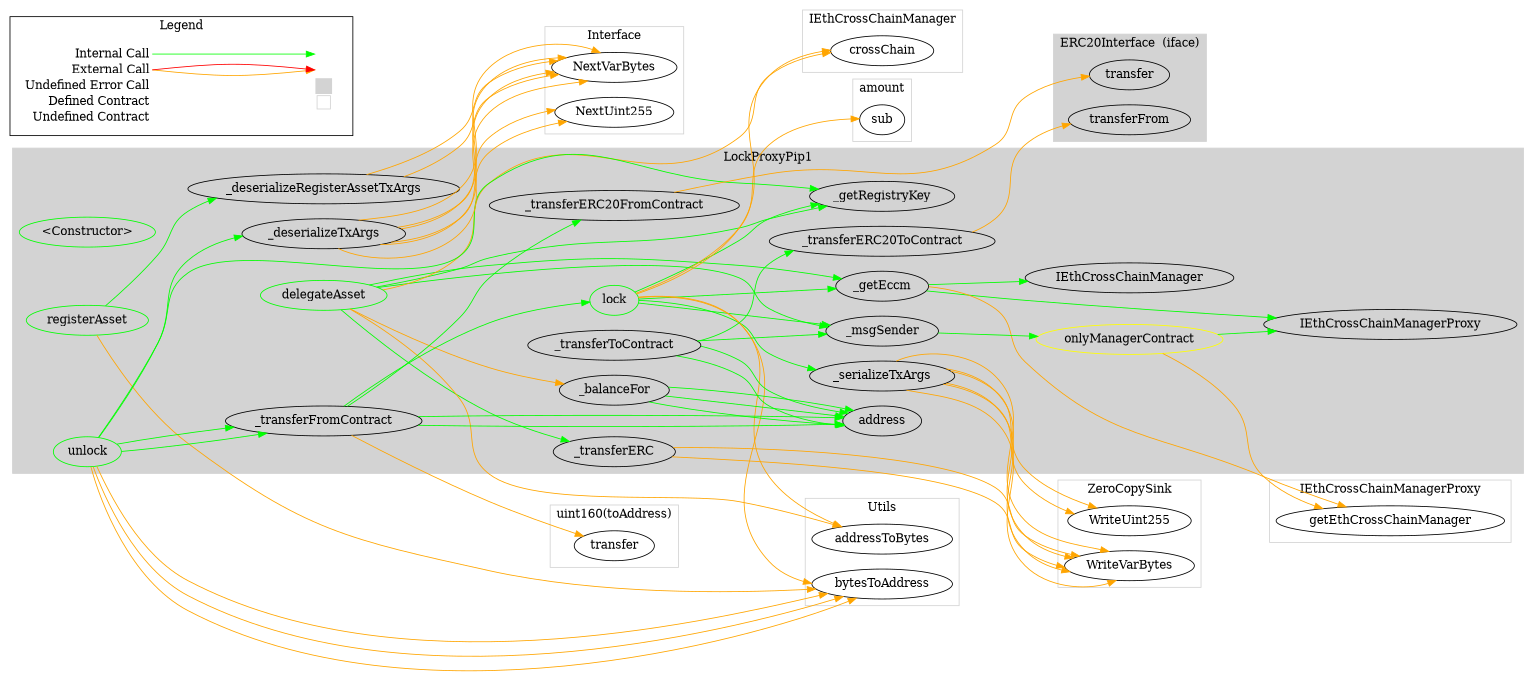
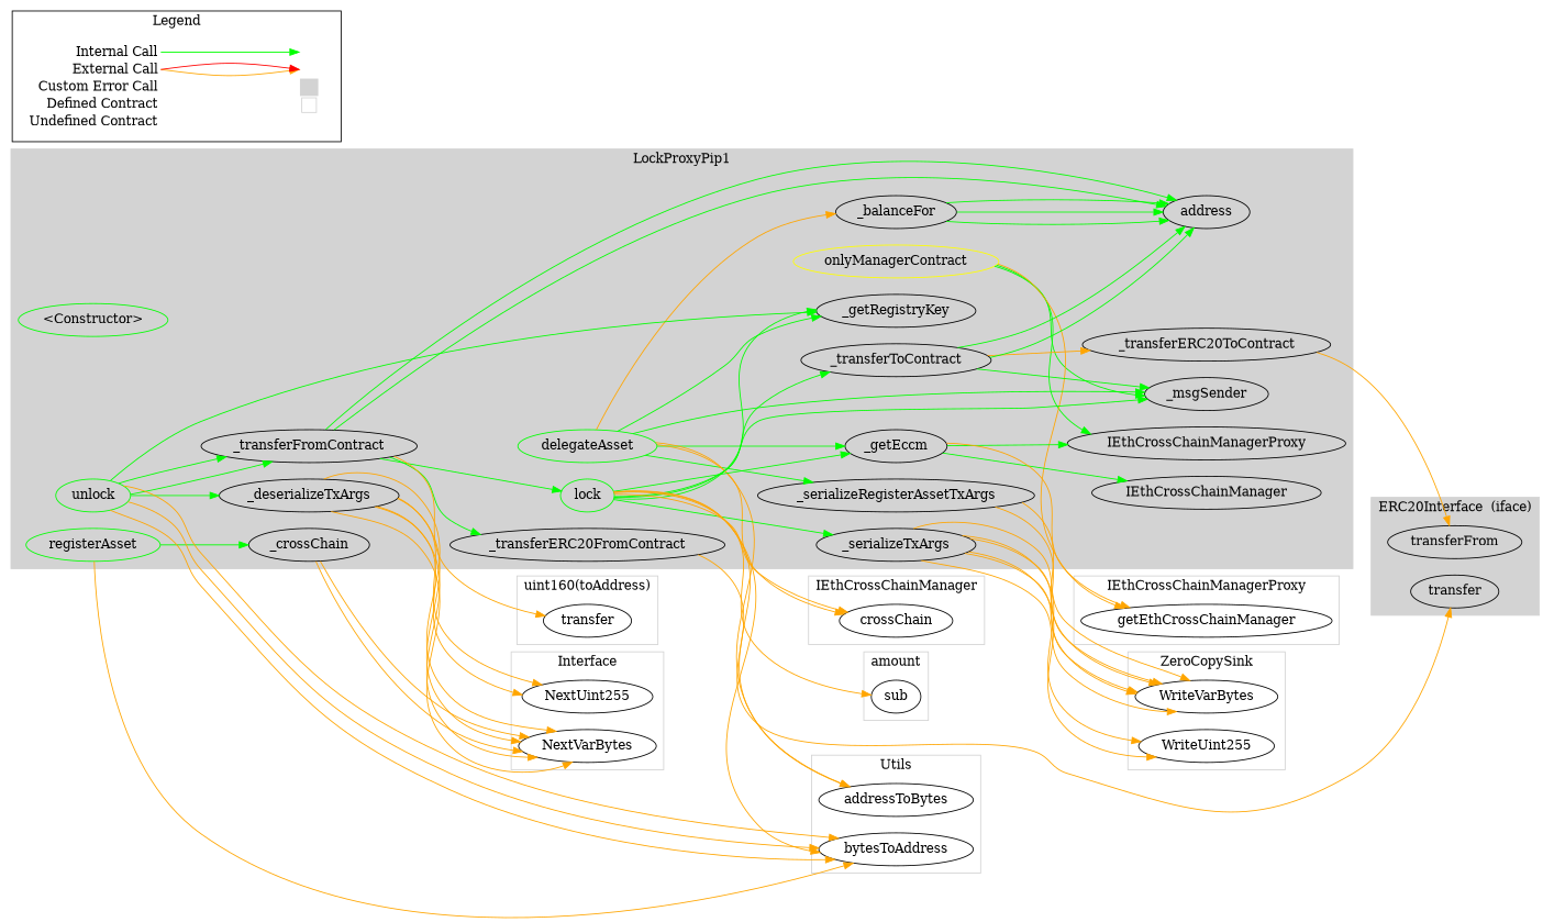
  digraph {
    compound=true
    rankdir=LR
    edge [color=orange]
    n1 [label=transfer]
    n2 [label=transferFrom]
    n3 [color=green label="<Constructor>"]
    n4 [color=yellow label=onlyManagerContract]
    n5 [color=green label=delegateAsset]
    n6 [color=green label=registerAsset]
    n7 [color=green label=lock]
    n8 [color=green label=unlock]
    n9 [label=_balanceFor]
    n10 [label=_getEccm]
    n11 [label=_getRegistryKey]
    n12 [label=_transferToContract]
    n13 [label=_transferFromContract]
    n14 [label=_transferERC20ToContract]
    n15 [label=_transferERC20FromContract]
    n16 [label=_serializeTxArgs]
-   n17 [label=_transferERC]
-   n18 [label=_deserializeRegisterAssetTxArgs]
+   n17 [label=_serializeRegisterAssetTxArgs]
+   n18 [label=_crossChain]
    n19 [label=_deserializeTxArgs]
    n20 [label=IEthCrossChainManagerProxy]
    n21 [label=_msgSender]
    n22 [label=address]
    n23 [label=IEthCrossChainManager]
    n24 [label=getEthCrossChainManager]
    n25 [label=addressToBytes]
    n26 [label=bytesToAddress]
    n27 [label=crossChain]
-   n28 [label=<<table border="0" cellpadding="2" cellspacing="0" cellborder="0">   <tr><td align="right" port="i1">Internal Call</td></tr>   <tr><td align="right" port="i2">External Call</td></tr>   <tr><td align="right" port="i2">Undefined Error Call</td></tr>   <tr><td align="right" port="i3">Defined Contract</td></tr>   <tr><td align="right" port="i4">Undefined Contract</td></tr>   </table>> shape=plaintext]
+   n28 [label=<<table border="0" cellpadding="2" cellspacing="0" cellborder="0">   <tr><td align="right" port="i1">Internal Call</td></tr>   <tr><td align="right" port="i2">External Call</td></tr>   <tr><td align="right" port="i2">Custom Error Call</td></tr>   <tr><td align="right" port="i3">Defined Contract</td></tr>   <tr><td align="right" port="i4">Undefined Contract</td></tr>   </table>> shape=plaintext]
    n29 [label=<<table border="0" cellpadding="2" cellspacing="0" cellborder="0">   <tr><td port="i1">&nbsp;&nbsp;&nbsp;</td></tr>   <tr><td port="i2">&nbsp;&nbsp;&nbsp;</td></tr>   <tr><td port="i3" bgcolor="lightgray">&nbsp;&nbsp;&nbsp;</td></tr>   <tr><td port="i4">     <table border="1" cellborder="0" cellspacing="0" cellpadding="7" color="lightgray">       <tr>        <td></td>       </tr>      </table>   </td></tr>   </table>> shape=plaintext]
    n30 [label=sub]
    n31 [label=transfer]
    n32 [label=WriteVarBytes]
    n33 [label=WriteUint255]
    n34 [label=NextVarBytes]
    n35 [label=NextUint255]
    subgraph cluster_1 {
      bgcolor=lightgray
      color=lightgray
      label="ERC20Interface  (iface)"
      style=filled
      n1
      n2
    }
    subgraph cluster_2 {
      bgcolor=lightgray
      color=lightgray
      label=LockProxyPip1
      style=filled
      n3
      n4
      n5
      n6
      n7
      n8
      n9
      n10
      n11
      n12
      n13
      n14
      n15
      n16
      n17
      n18
      n19
      n20
      n21
      n22
      n23
    }
    subgraph cluster_3 {
      color=lightgray
      label=IEthCrossChainManagerProxy
      n24
    }
    subgraph cluster_4 {
      color=lightgray
      label=Utils
      n25
      n26
    }
    subgraph cluster_5 {
      color=lightgray
      label=IEthCrossChainManager
      n27
    }
    subgraph cluster_6 {
      label=Legend
      n28
      n29
    }
    subgraph cluster_7 {
      color=lightgray
      label=amount
      n30
    }
    subgraph cluster_8 {
      color=lightgray
      label="uint160(toAddress)"
      n31
    }
    subgraph cluster_9 {
      color=lightgray
      label=ZeroCopySink
      n32
      n33
    }
    subgraph cluster_10 {
      color=lightgray
      label=Interface
      n34
      n35
    }
    n4 -> n20 [color=green]
-   n21 -> n4 [color=green]
+   n4 -> n21 [color=green]
    n4 -> n24
    n5 -> n9
    n5 -> n10 [color=green]
    n5 -> n11 [color=green]
    n5 -> n17 [color=green]
    n5 -> n21 [color=green]
    n5 -> n25
    n5 -> n27
    n6 -> n18 [color=green]
    n6 -> n26
    n7 -> n10 [color=green]
    n7 -> n11 [color=green]
+   n7 -> n12 [color=green]
    n7 -> n16 [color=green]
    n7 -> n21 [color=green]
    n7 -> n25
    n7 -> n26
    n7 -> n27
    n7 -> n30
    n8 -> n11 [color=green]
    n8 -> n13 [color=green]
    n8 -> n13 [color=green]
    n8 -> n19 [color=green]
    n8 -> n26
    n8 -> n26
    n8 -> n26
    n9 -> n22 [color=green]
    n9 -> n22 [color=green]
    n9 -> n22 [color=green]
    n10 -> n20 [color=green]
    n10 -> n23 [color=green]
    n10 -> n24
-   n12 -> n14 [color=green]
+   n12 -> n14
    n12 -> n21 [color=green]
    n12 -> n22 [color=green]
    n12 -> n22 [color=green]
    n13 -> n7 [color=green]
    n13 -> n15 [color=green]
    n13 -> n22 [color=green]
    n13 -> n22 [color=green]
    n13 -> n31
    n14 -> n2
    n15 -> n1
    n16 -> n32
    n16 -> n32
    n16 -> n32
    n16 -> n32
    n16 -> n33
    n16 -> n33
    n17 -> n32
    n17 -> n32
    n18 -> n34
    n18 -> n34
    n19 -> n34
    n19 -> n34
    n19 -> n34
    n19 -> n34
    n19 -> n35
    n19 -> n35
    n28 -> n29 [color=green headport="i1:w" tailport="i1:e"]
    n28 -> n29 [headport="i2:w" tailport="i2:e"]
    n28 -> n29 [color=red headport="i2:w" tailport="i2:e"]
  }
